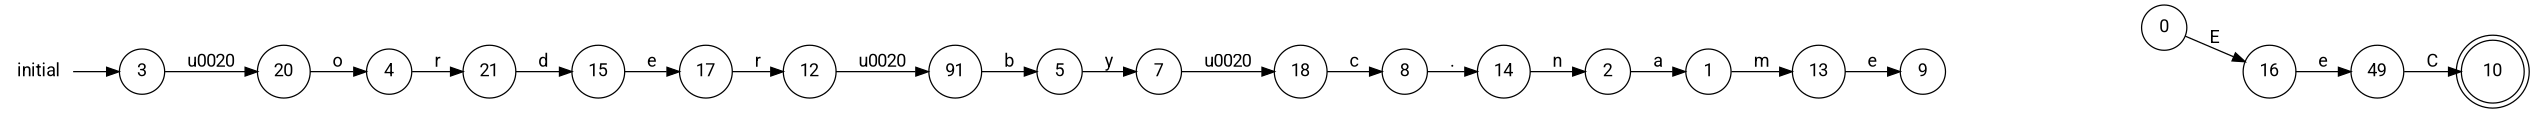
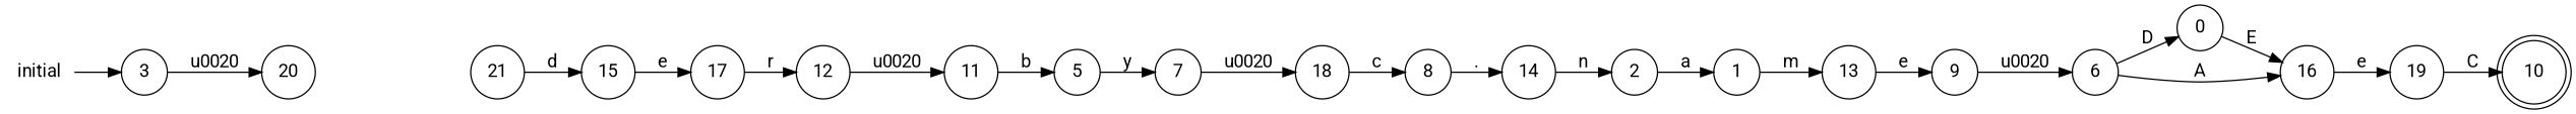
  digraph {
    fontname=Roboto
    rankdir=LR
    node [fontname=Roboto shape=circle]
    edge [fontname=Roboto]
    0
    16
-   19 [label=49]
+   19
    10 [shape=doublecircle]
    1
    13
    9
+   6
    2
    3
    20
-   4
    initial [shape=plaintext]
    21
    15
    17
    5
    7
    18
    8
    14
-   11 [label=91]
+   11
    12
    0 -> 16 [label=E]
    16 -> 19 [label=e]
    19 -> 10 [label=C]
    1 -> 13 [label=m]
    13 -> 9 [label=e]
+   9 -> 6 [label="\u0020"]
+   6 -> 0 [label=D]
+   6 -> 16 [label=A]
    2 -> 1 [label=a]
    3 -> 20 [label="\u0020"]
-   20 -> 4 [label=o]
-   4 -> 21 [label=r]
    initial -> 3
    21 -> 15 [label=d]
    15 -> 17 [label=e]
    17 -> 12 [label=r]
    5 -> 7 [label=y]
    7 -> 18 [label="\u0020"]
    18 -> 8 [label=c]
    8 -> 14 [label="."]
    14 -> 2 [label=n]
    11 -> 5 [label=b]
    12 -> 11 [label="\u0020"]
  }
